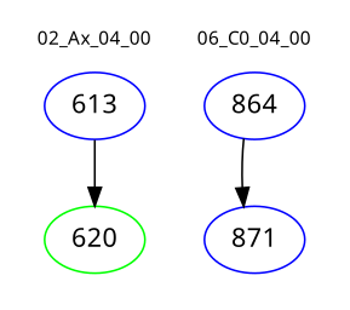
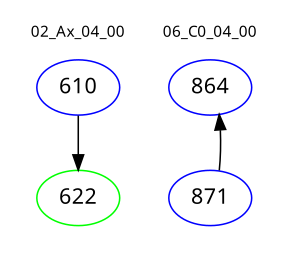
  digraph {
    fontname="Noto Sans"
    node [color=blue fontname="Noto Sans"]
    edge [color=black fontname="Noto Sans"]
-   n1 [label=613]
-   n2 [color=green label=620]
+   n1 [label=610]
+   n2 [color=green label=622]
    n3 [label=864]
    n4 [label=871]
    subgraph cluster_1 {
      color=white
      fontsize=10
      label="02_Ax_04_00"
      n1
      n2
    }
    subgraph cluster_2 {
      color=white
      fontsize=10
      label="06_C0_04_00"
      n3
      n4
    }
    n1 -> n2
-   n3 -> n4
+   n4 -> n3
  }
